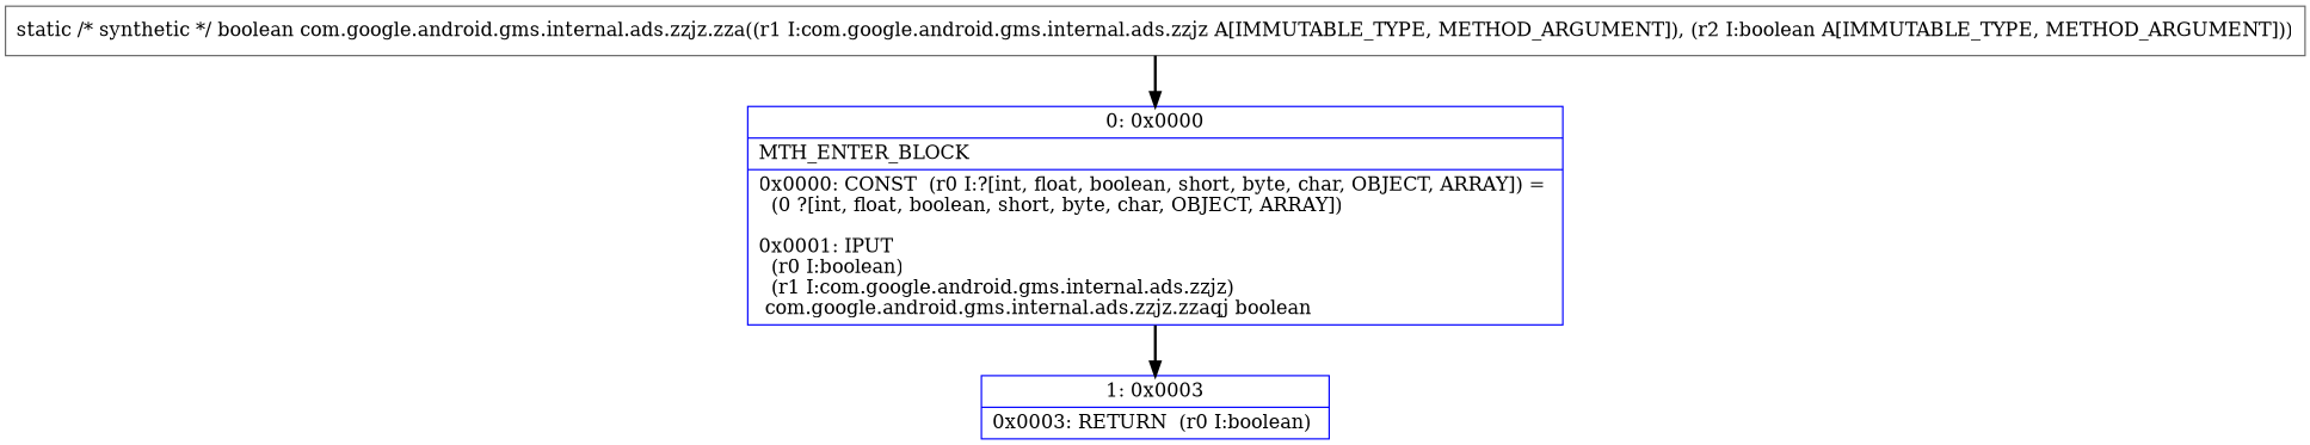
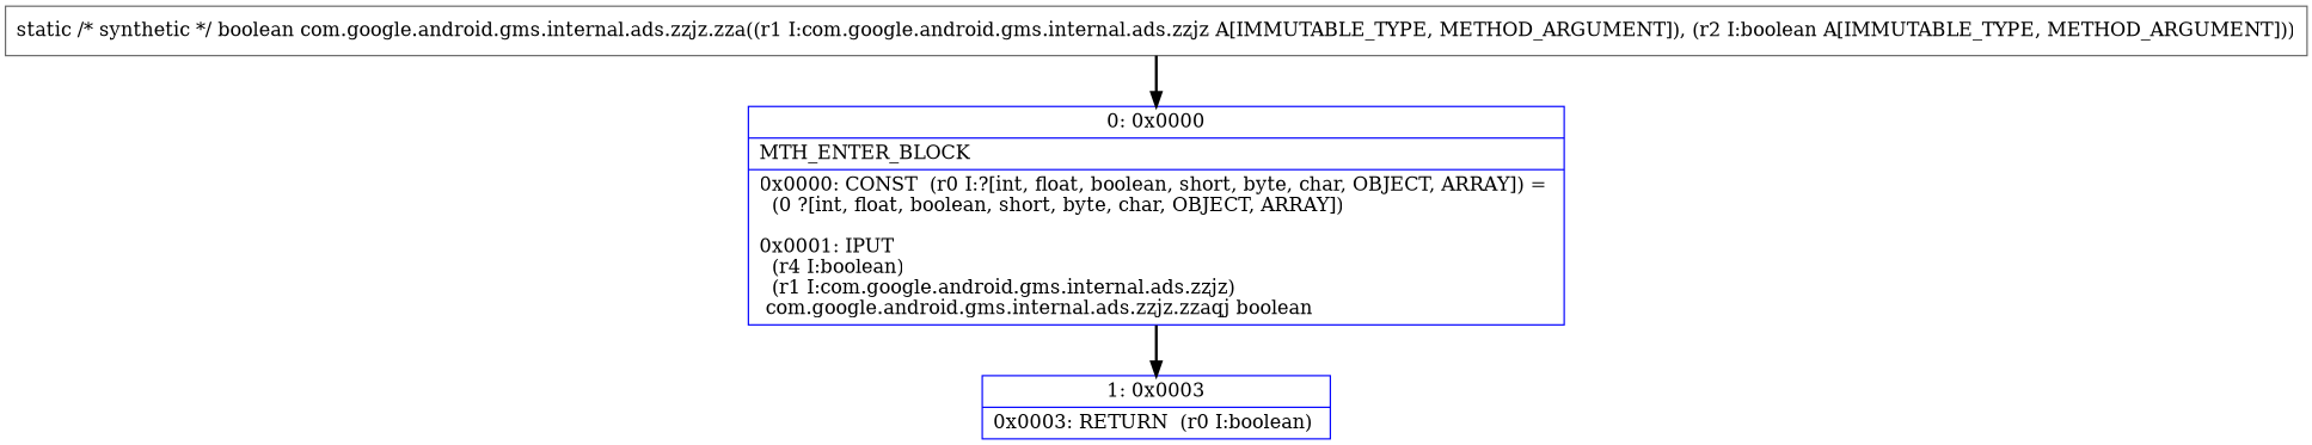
  digraph {
    node [shape=record color=blue]
    edge [style=bold]
-   n1 [label="{0\:\ 0x0000|MTH_ENTER_BLOCK\l|0x0000: CONST  (r0 I:?[int, float, boolean, short, byte, char, OBJECT, ARRAY]) = \l  (0 ?[int, float, boolean, short, byte, char, OBJECT, ARRAY])\l \l0x0001: IPUT  \l  (r0 I:boolean)\l  (r1 I:com.google.android.gms.internal.ads.zzjz)\l com.google.android.gms.internal.ads.zzjz.zzaqj boolean \l}"]
+   n1 [label="{0\:\ 0x0000|MTH_ENTER_BLOCK\l|0x0000: CONST  (r0 I:?[int, float, boolean, short, byte, char, OBJECT, ARRAY]) = \l  (0 ?[int, float, boolean, short, byte, char, OBJECT, ARRAY])\l \l0x0001: IPUT  \l  (r4 I:boolean)\l  (r1 I:com.google.android.gms.internal.ads.zzjz)\l com.google.android.gms.internal.ads.zzjz.zzaqj boolean \l}"]
    n2 [label="{1\:\ 0x0003|0x0003: RETURN  (r0 I:boolean) \l}"]
    n3 [label="{static \/* synthetic *\/ boolean com.google.android.gms.internal.ads.zzjz.zza((r1 I:com.google.android.gms.internal.ads.zzjz A[IMMUTABLE_TYPE, METHOD_ARGUMENT]), (r2 I:boolean A[IMMUTABLE_TYPE, METHOD_ARGUMENT])) }" color=gray40]
    n1 -> n2
    n3 -> n1
  }
